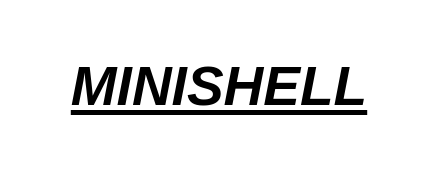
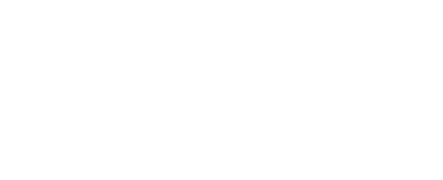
  <mxCell id="0" />
  <mxCell id="1" parent="0" />
- <mxCell id="2" value="MINISHELL" style="text;strokeColor=none;align=center;fillColor=none;html=1;verticalAlign=middle;whiteSpace=wrap;rounded=0;strokeWidth=7;dashed=1;fontSize=22;fontStyle=7" vertex="1" parent="1"><mxGeometry x="20" y="20" width="135" height="30" as="geometry" /></mxCell>
